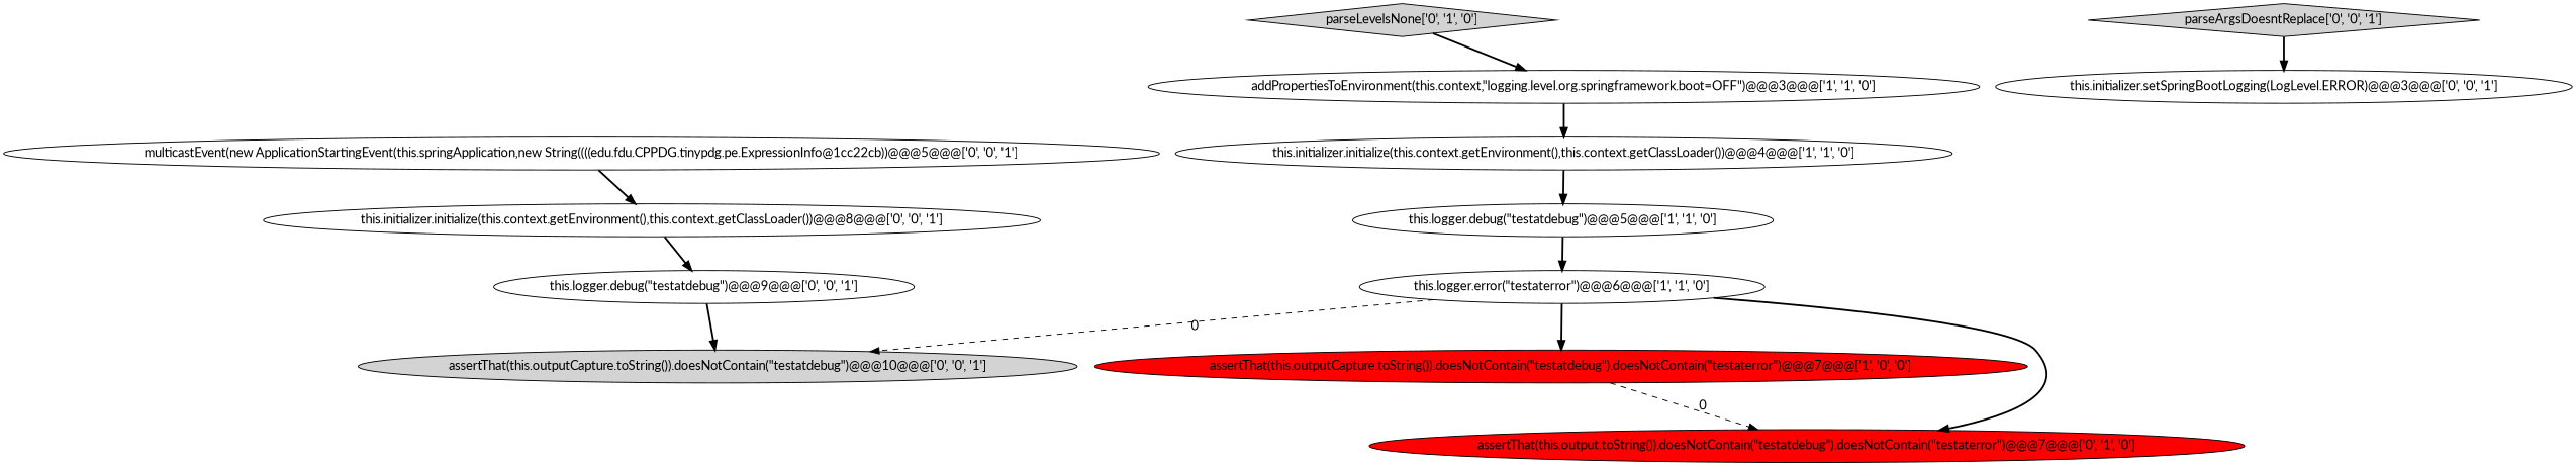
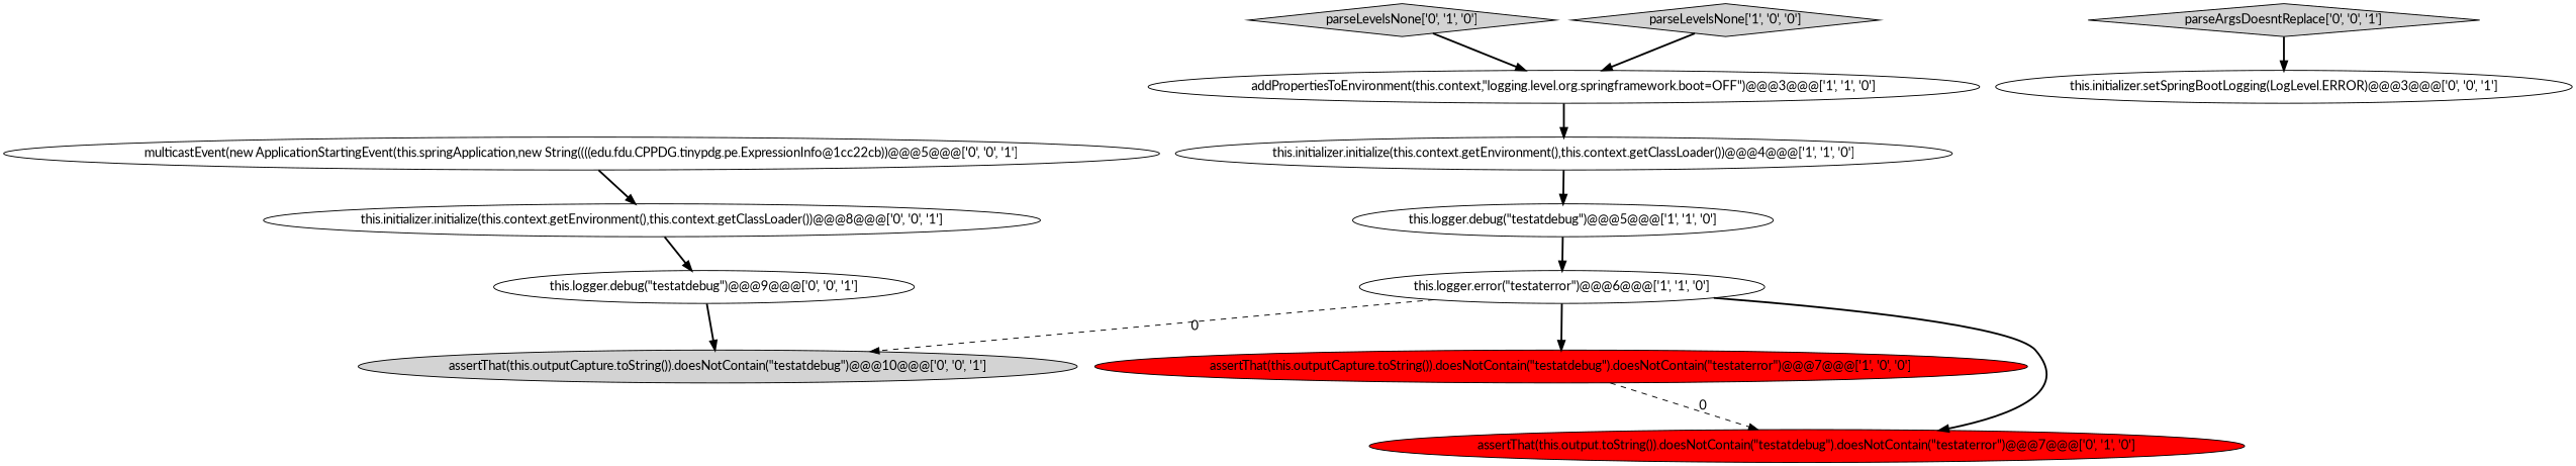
  digraph {
    fontname=Lato
    node [fillcolor=white fontname=Lato shape=ellipse style=filled]
    edge [fontname=Lato style=bold]
    n1 [fillcolor=red label="assertThat(this.outputCapture.toString()).doesNotContain(\"testatdebug\").doesNotContain(\"testaterror\")@@@7@@@['1', '0', '0']"]
    n2 [fillcolor=red label="assertThat(this.output.toString()).doesNotContain(\"testatdebug\").doesNotContain(\"testaterror\")@@@7@@@['0', '1', '0']"]
    n3 [label="this.initializer.setSpringBootLogging(LogLevel.ERROR)@@@3@@@['0', '0', '1']"]
    n4 [label="addPropertiesToEnvironment(this.context,\"logging.level.org.springframework.boot=OFF\")@@@3@@@['1', '1', '0']"]
    n5 [label="this.initializer.initialize(this.context.getEnvironment(),this.context.getClassLoader())@@@4@@@['1', '1', '0']"]
    n6 [label="this.logger.debug(\"testatdebug\")@@@5@@@['1', '1', '0']"]
    n7 [fillcolor=lightgray label="parseLevelsNone['0', '1', '0']" shape=diamond]
    n8 [fillcolor=lightgray label="parseArgsDoesntReplace['0', '0', '1']" shape=diamond]
    n9 [label="this.logger.error(\"testaterror\")@@@6@@@['1', '1', '0']"]
    n10 [fillcolor=lightgray label="assertThat(this.outputCapture.toString()).doesNotContain(\"testatdebug\")@@@10@@@['0', '0', '1']"]
    n11 [label="this.initializer.initialize(this.context.getEnvironment(),this.context.getClassLoader())@@@8@@@['0', '0', '1']"]
    n12 [label="this.logger.debug(\"testatdebug\")@@@9@@@['0', '0', '1']"]
    n13 [label="multicastEvent(new ApplicationStartingEvent(this.springApplication,new String((((edu.fdu.CPPDG.tinypdg.pe.ExpressionInfo@1cc22cb))@@@5@@@['0', '0', '1']"]
+   n14 [fillcolor=lightgray label="parseLevelsNone['1', '0', '0']" shape=diamond]
    n1 -> n2 [label=0 style=dashed]
    n4 -> n5
    n5 -> n6
    n6 -> n9
    n7 -> n4
    n8 -> n3
    n9 -> n1
    n9 -> n2
    n9 -> n10 [label=0 style=dashed]
    n11 -> n12
    n12 -> n10
    n13 -> n11
+   n14 -> n4
  }
